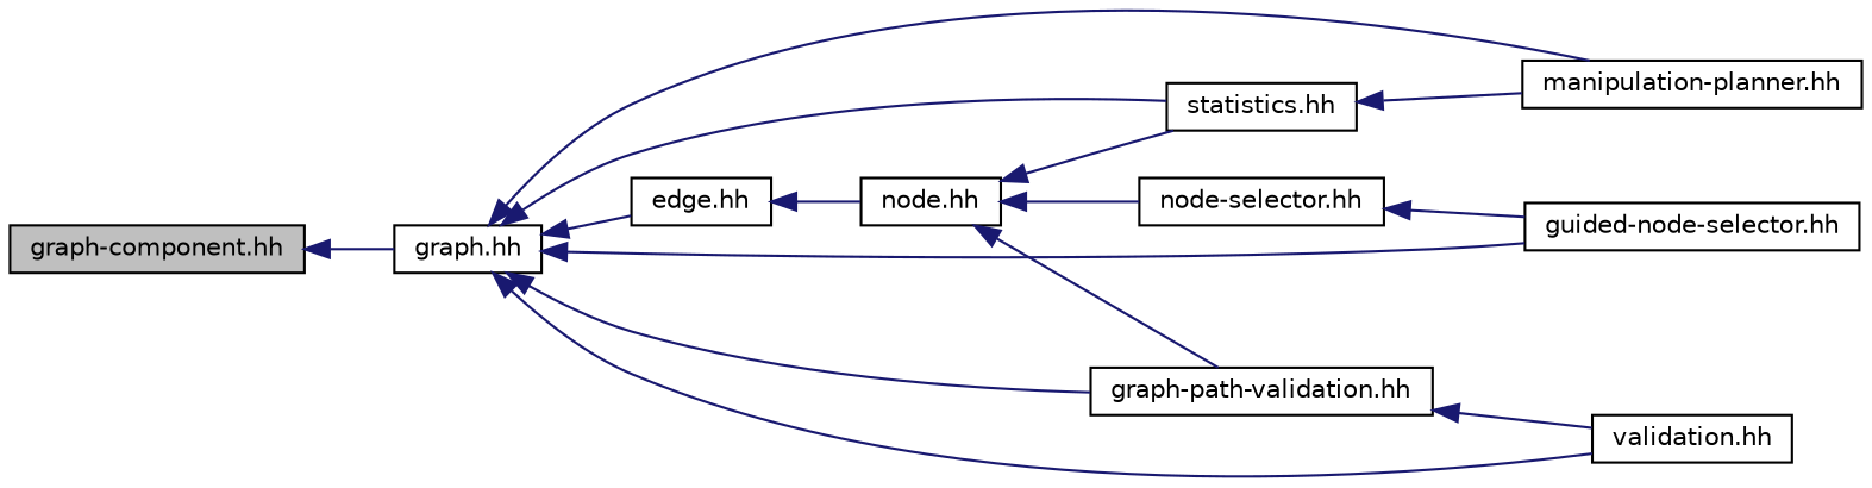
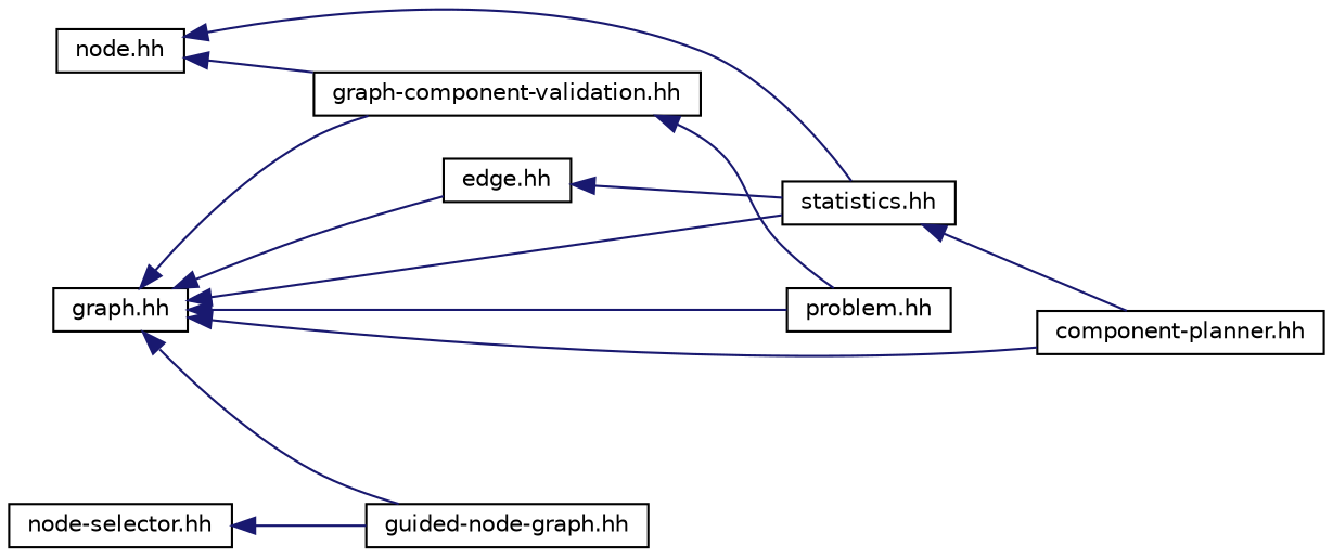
  digraph {
    rankdir=LR
    node [color=black fillcolor=white fontname=Helvetica fontsize=10 shape=record style=filled]
    edge [color=midnightblue dir=back fontname=Helvetica fontsize=10 labelfontname=Helvetica labelfontsize=10 style=solid]
-   n1 [fillcolor=grey75 fontcolor=black height=0.2 label="graph-component.hh" width=0.4]
    n2 [height=0.2 label="graph.hh" width=0.4]
    n3 [height=0.2 label="edge.hh" width=0.4]
    n4 [height=0.2 label="statistics.hh" width=0.4]
-   n5 [height=0.2 label="manipulation-planner.hh" width=0.4]
-   n6 [height=0.2 label="graph-path-validation.hh" width=0.4]
-   n7 [height=0.2 label="validation.hh" width=0.4]
-   n8 [height=0.2 label="guided-node-selector.hh" width=0.4]
+   n5 [height=0.2 label="component-planner.hh" width=0.4]
+   n6 [height=0.2 label="graph-component-validation.hh" width=0.4]
+   n7 [height=0.2 label="problem.hh" width=0.4]
+   n8 [height=0.2 label="guided-node-graph.hh" width=0.4]
    n9 [height=0.2 label="node.hh" width=0.4]
    n10 [height=0.2 label="node-selector.hh" width=0.4]
-   n1 -> n2
    n2 -> n3
    n2 -> n4
    n2 -> n5
    n2 -> n6
    n2 -> n7
    n2 -> n8
-   n3 -> n9
+   n3 -> n4
    n4 -> n5
    n6 -> n7
    n9 -> n4
    n9 -> n6
-   n9 -> n10
    n10 -> n8
  }
